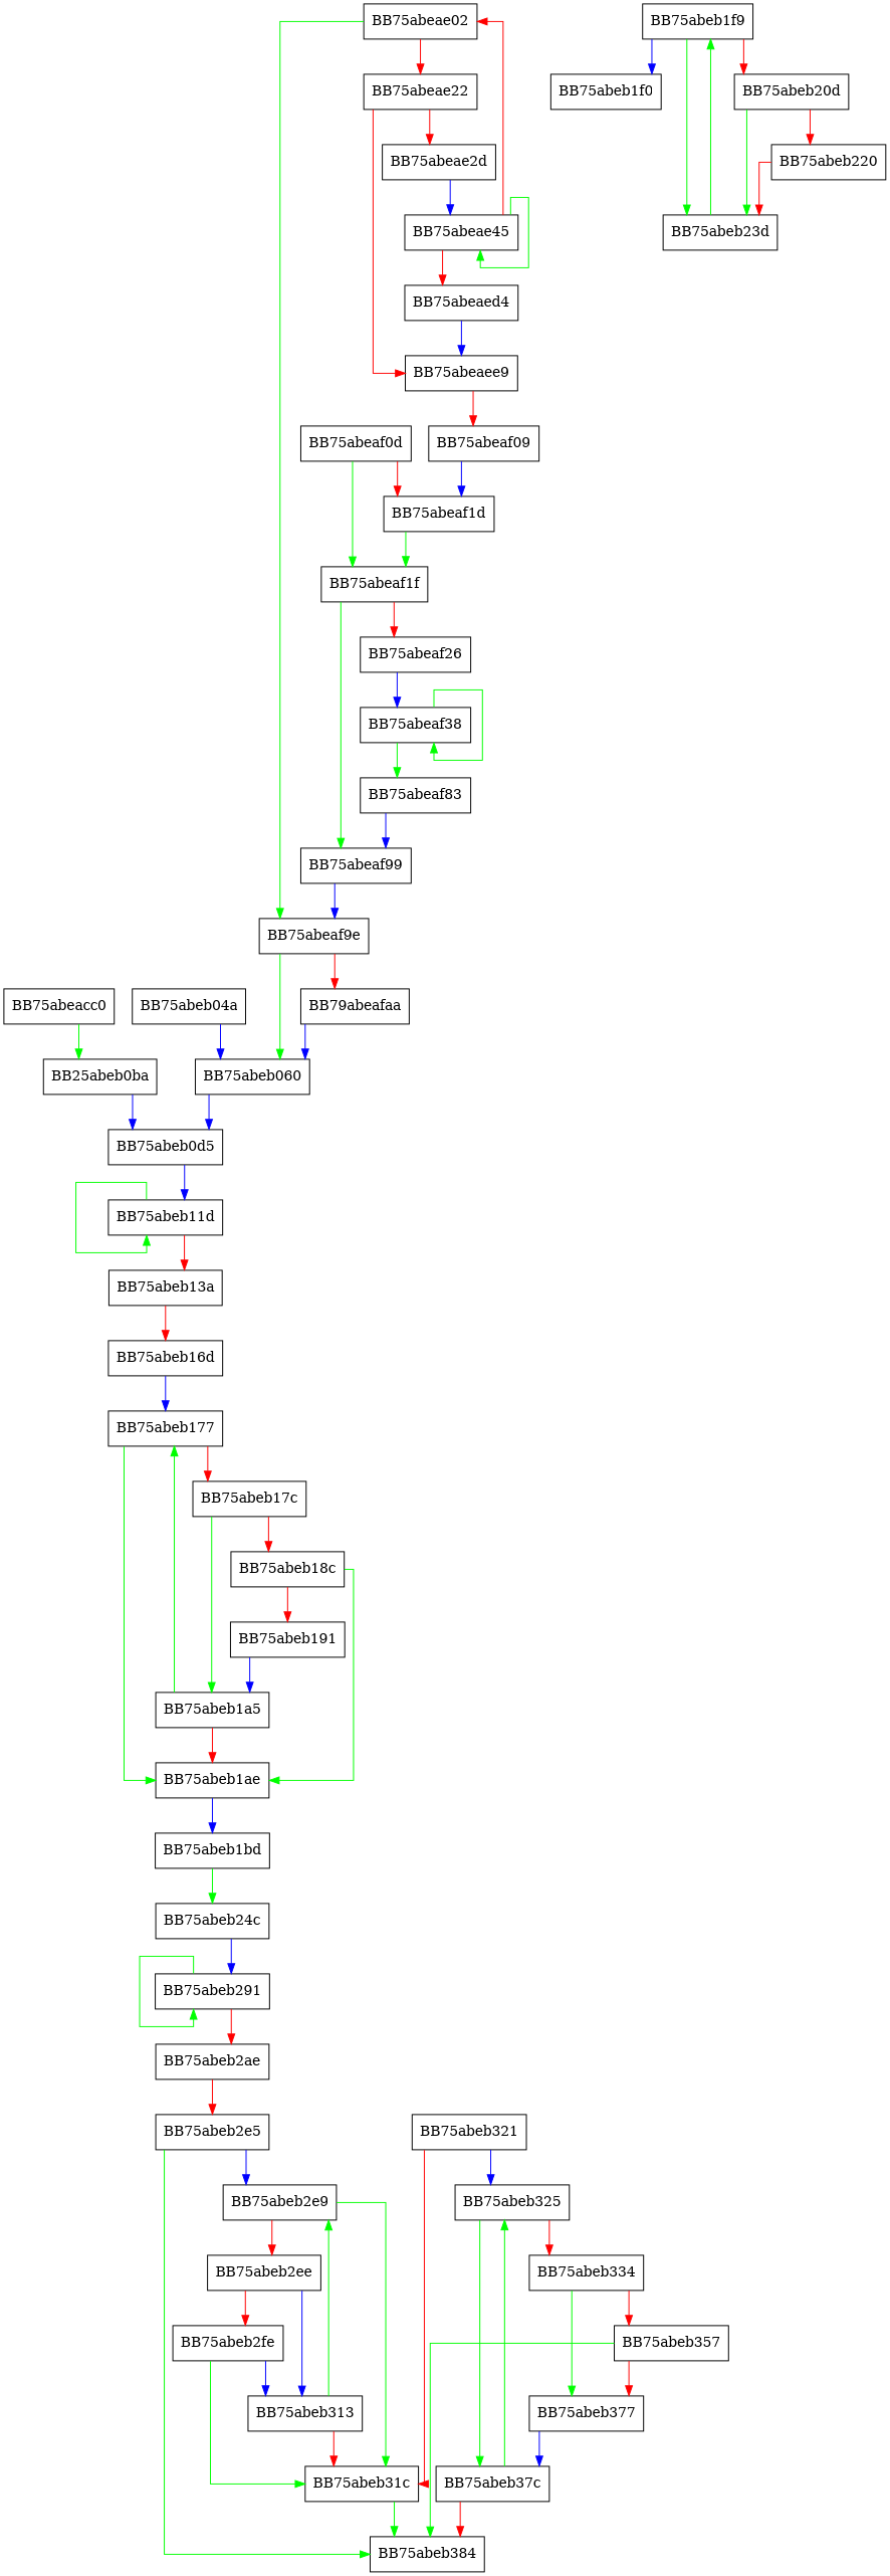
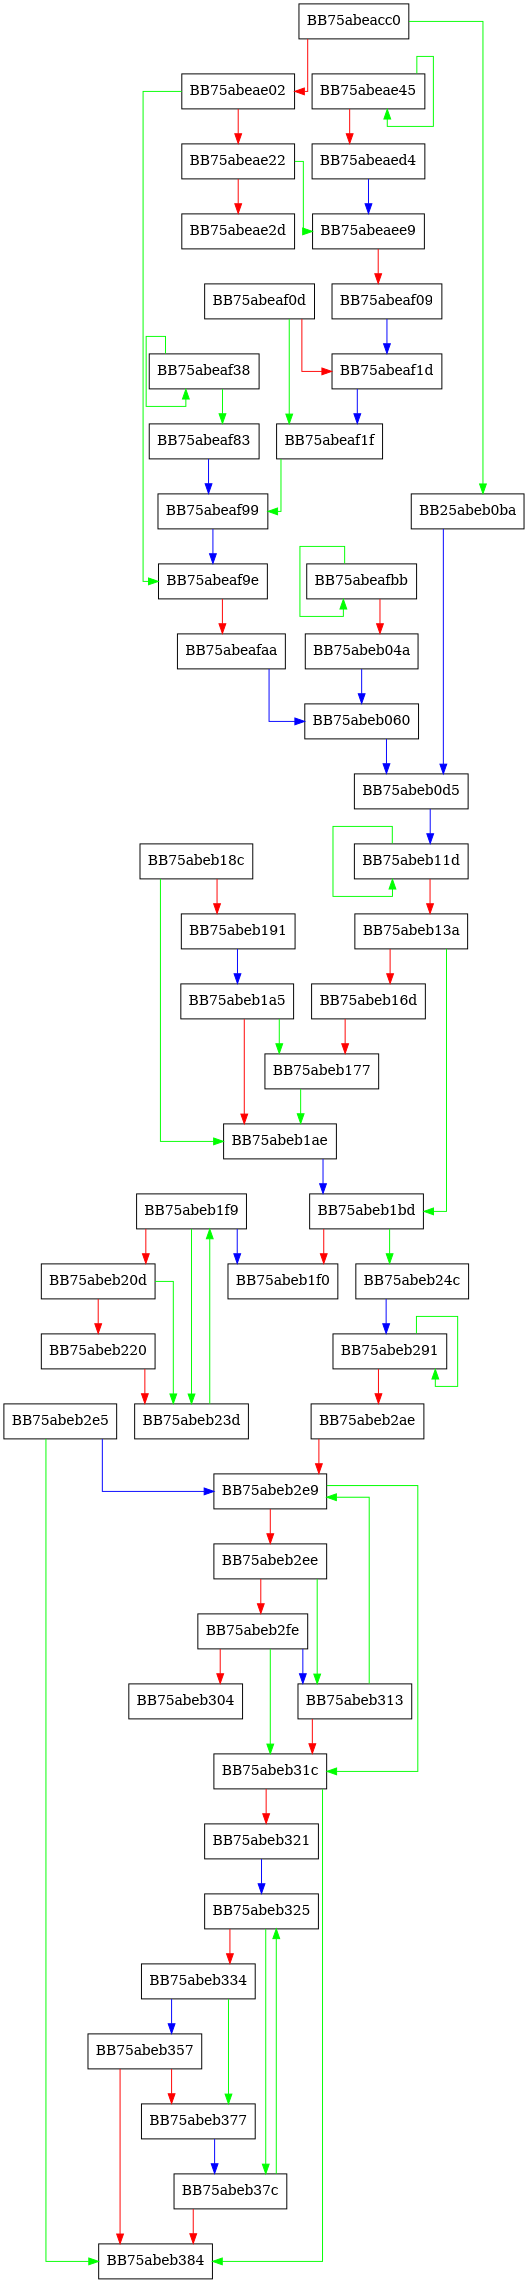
  digraph {
    splines=ortho
    node [shape=box]
    edge [color=green]
    n1 [label=BB25abeb0ba]
    BB75abeacc0
    BB75abeae02
    BB75abeb0d5
    BB75abeaf9e
    BB75abeae22
    BB75abeb11d
    BB75abeb060
-   BB75abeafaa [label=BB79abeafaa]
+   BB75abeafaa
    BB75abeaee9
    BB75abeae2d
    BB75abeaf09
    BB75abeae45
    BB75abeaf0d
    BB75abeaf1d
    BB75abeaf1f
    BB75abeaed4
    BB75abeaf99
-   BB75abeaf26
    BB75abeaf38
    BB75abeaf83
+   BB75abeafbb
    BB75abeb04a
    BB75abeb13a
    BB75abeb1bd
    BB75abeb16d
    BB75abeb24c
    BB75abeb1f0
    BB75abeb177
    BB75abeb291
    BB75abeb1ae
-   BB75abeb17c
    BB75abeb1a5
    BB75abeb18c
    BB75abeb191
    BB75abeb2ae
    BB75abeb1f9
    BB75abeb23d
    BB75abeb20d
    BB75abeb220
    BB75abeb2e5
    BB75abeb384
    BB75abeb2e9
    BB75abeb31c
    BB75abeb2ee
    BB75abeb321
    BB75abeb313
    BB75abeb2fe
    BB75abeb325
+   BB75abeb304
    BB75abeb37c
    BB75abeb334
    BB75abeb377
    BB75abeb357
    n1 -> BB75abeb0d5 [color=blue]
    BB75abeacc0 -> n1
-   BB75abeae45 -> BB75abeae02 [color=red]
+   BB75abeacc0 -> BB75abeae02 [color=red]
    BB75abeae02 -> BB75abeaf9e
    BB75abeae02 -> BB75abeae22 [color=red]
    BB75abeb0d5 -> BB75abeb11d [color=blue]
-   BB75abeaf9e -> BB75abeb060
    BB75abeaf9e -> BB75abeafaa [color=red]
-   BB75abeae22 -> BB75abeaee9 [color=red]
+   BB75abeae22 -> BB75abeaee9
    BB75abeae22 -> BB75abeae2d [color=red]
    BB75abeb11d -> BB75abeb11d
    BB75abeb11d -> BB75abeb13a [color=red]
    BB75abeb060 -> BB75abeb0d5 [color=blue]
    BB75abeafaa -> BB75abeb060 [color=blue]
    BB75abeaee9 -> BB75abeaf09 [color=red]
-   BB75abeae2d -> BB75abeae45 [color=blue]
    BB75abeaf09 -> BB75abeaf1d [color=blue]
    BB75abeae45 -> BB75abeae45
    BB75abeae45 -> BB75abeaed4 [color=red]
    BB75abeaf0d -> BB75abeaf1d [color=red]
    BB75abeaf0d -> BB75abeaf1f
-   BB75abeaf1d -> BB75abeaf1f
+   BB75abeaf1d -> BB75abeaf1f [color=blue]
    BB75abeaf1f -> BB75abeaf99
-   BB75abeaf1f -> BB75abeaf26 [color=red]
    BB75abeaed4 -> BB75abeaee9 [color=blue]
    BB75abeaf99 -> BB75abeaf9e [color=blue]
-   BB75abeaf26 -> BB75abeaf38 [color=blue]
    BB75abeaf38 -> BB75abeaf38
    BB75abeaf38 -> BB75abeaf83
    BB75abeaf83 -> BB75abeaf99 [color=blue]
+   BB75abeafbb -> BB75abeafbb
+   BB75abeafbb -> BB75abeb04a [color=red]
    BB75abeb04a -> BB75abeb060 [color=blue]
+   BB75abeb13a -> BB75abeb1bd
    BB75abeb13a -> BB75abeb16d [color=red]
    BB75abeb1bd -> BB75abeb24c
-   BB75abeb16d -> BB75abeb177 [color=blue]
+   BB75abeb1bd -> BB75abeb1f0 [color=red]
+   BB75abeb16d -> BB75abeb177 [color=red]
    BB75abeb24c -> BB75abeb291 [color=blue]
    BB75abeb177 -> BB75abeb1ae
-   BB75abeb177 -> BB75abeb17c [color=red]
    BB75abeb291 -> BB75abeb291
    BB75abeb291 -> BB75abeb2ae [color=red]
    BB75abeb1ae -> BB75abeb1bd [color=blue]
-   BB75abeb17c -> BB75abeb1a5
-   BB75abeb17c -> BB75abeb18c [color=red]
    BB75abeb1a5 -> BB75abeb177
    BB75abeb1a5 -> BB75abeb1ae [color=red]
    BB75abeb18c -> BB75abeb1ae
    BB75abeb18c -> BB75abeb191 [color=red]
    BB75abeb191 -> BB75abeb1a5 [color=blue]
-   BB75abeb2ae -> BB75abeb2e5 [color=red]
+   BB75abeb2ae -> BB75abeb2e9 [color=red]
    BB75abeb1f9 -> BB75abeb1f0 [color=blue]
    BB75abeb1f9 -> BB75abeb23d
    BB75abeb1f9 -> BB75abeb20d [color=red]
    BB75abeb23d -> BB75abeb1f9
    BB75abeb20d -> BB75abeb23d
    BB75abeb20d -> BB75abeb220 [color=red]
    BB75abeb220 -> BB75abeb23d [color=red]
    BB75abeb2e5 -> BB75abeb384
    BB75abeb2e5 -> BB75abeb2e9 [color=blue]
    BB75abeb2e9 -> BB75abeb31c
    BB75abeb2e9 -> BB75abeb2ee [color=red]
    BB75abeb31c -> BB75abeb384
-   BB75abeb321 -> BB75abeb31c [color=red]
-   BB75abeb2ee -> BB75abeb313 [color=blue]
+   BB75abeb31c -> BB75abeb321 [color=red]
+   BB75abeb2ee -> BB75abeb313
    BB75abeb2ee -> BB75abeb2fe [color=red]
    BB75abeb321 -> BB75abeb325 [color=blue]
    BB75abeb313 -> BB75abeb2e9
    BB75abeb313 -> BB75abeb31c [color=red]
    BB75abeb2fe -> BB75abeb31c
    BB75abeb2fe -> BB75abeb313 [color=blue]
+   BB75abeb2fe -> BB75abeb304 [color=red]
    BB75abeb325 -> BB75abeb37c
    BB75abeb325 -> BB75abeb334 [color=red]
    BB75abeb37c -> BB75abeb384 [color=red]
    BB75abeb37c -> BB75abeb325
    BB75abeb334 -> BB75abeb377
-   BB75abeb334 -> BB75abeb357 [color=red]
+   BB75abeb334 -> BB75abeb357 [color=blue]
    BB75abeb377 -> BB75abeb37c [color=blue]
-   BB75abeb357 -> BB75abeb384
+   BB75abeb357 -> BB75abeb384 [color=red]
    BB75abeb357 -> BB75abeb377 [color=red]
  }
